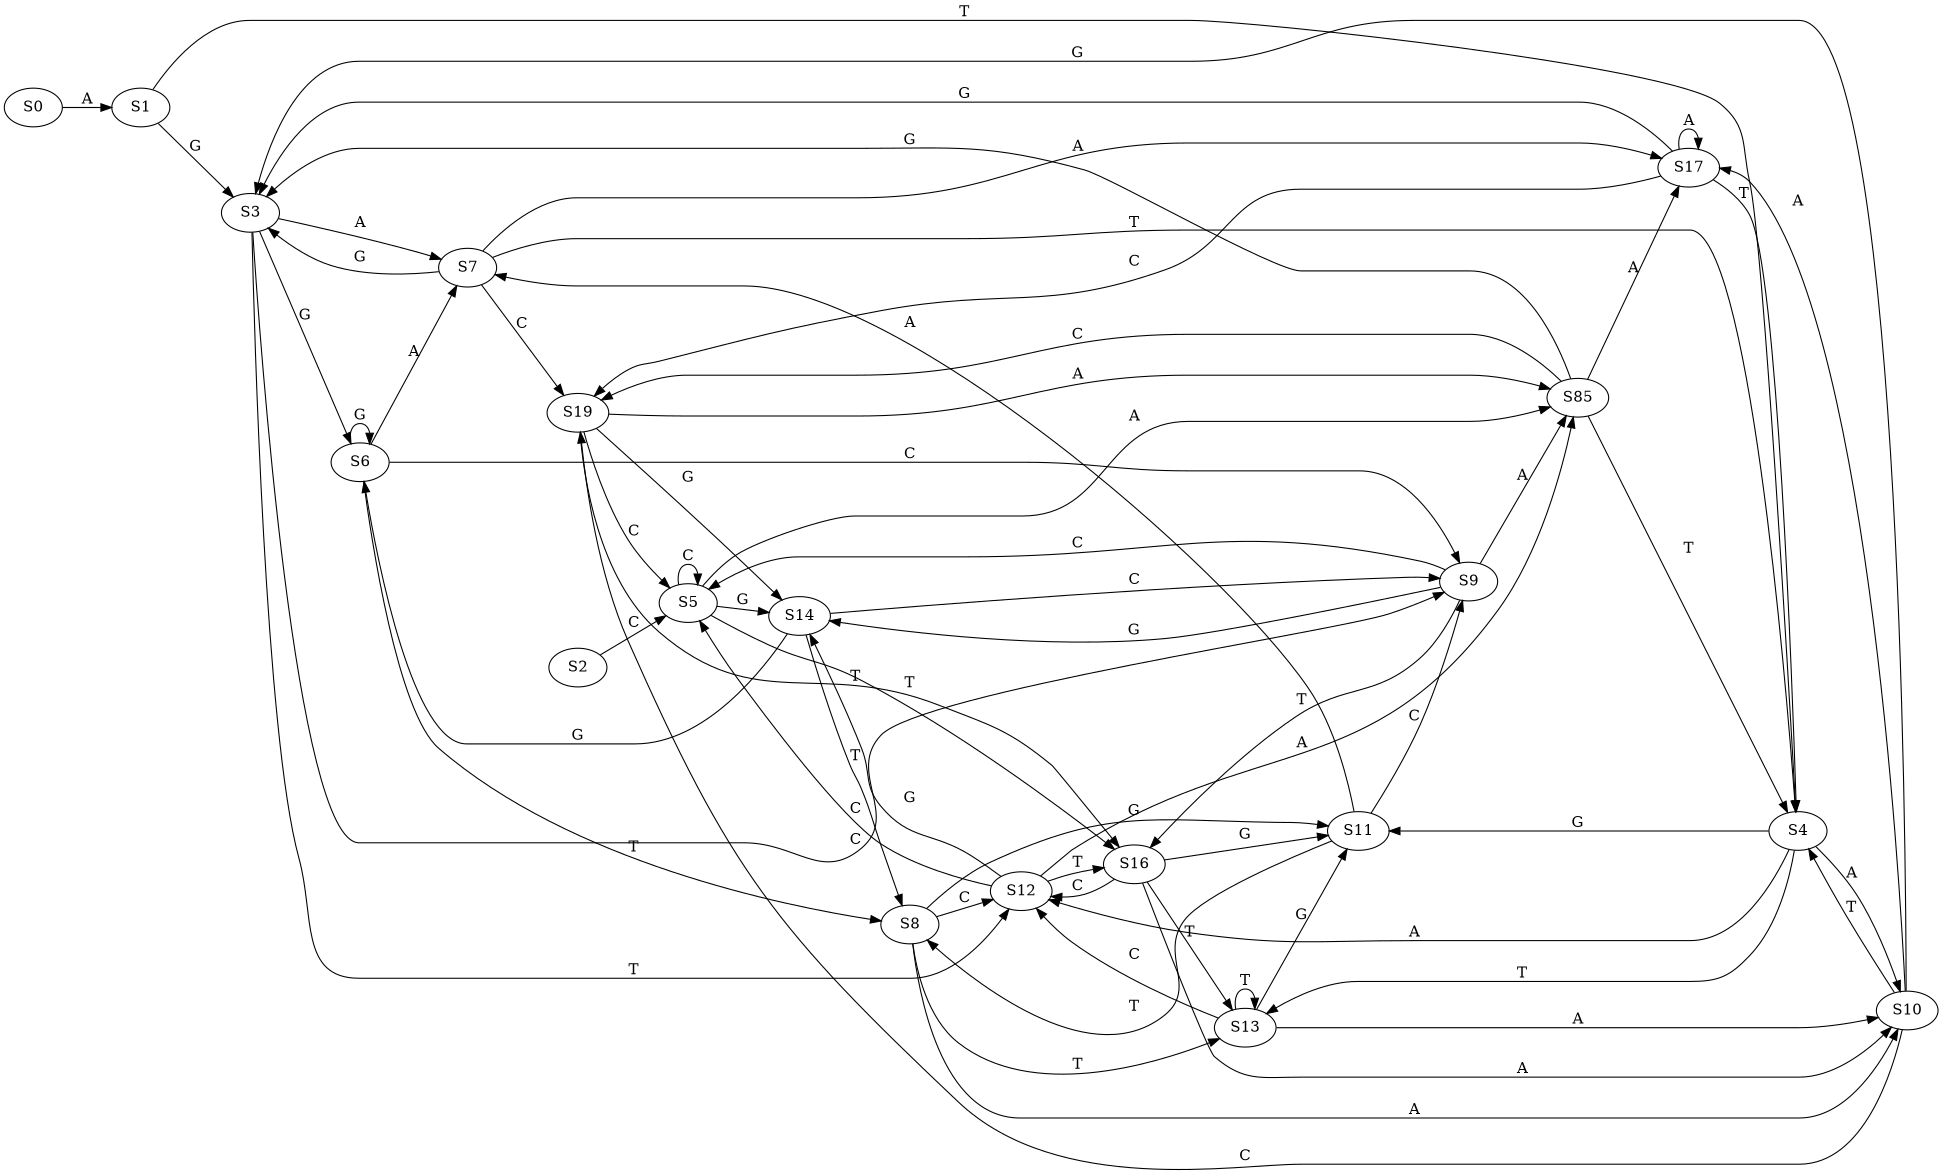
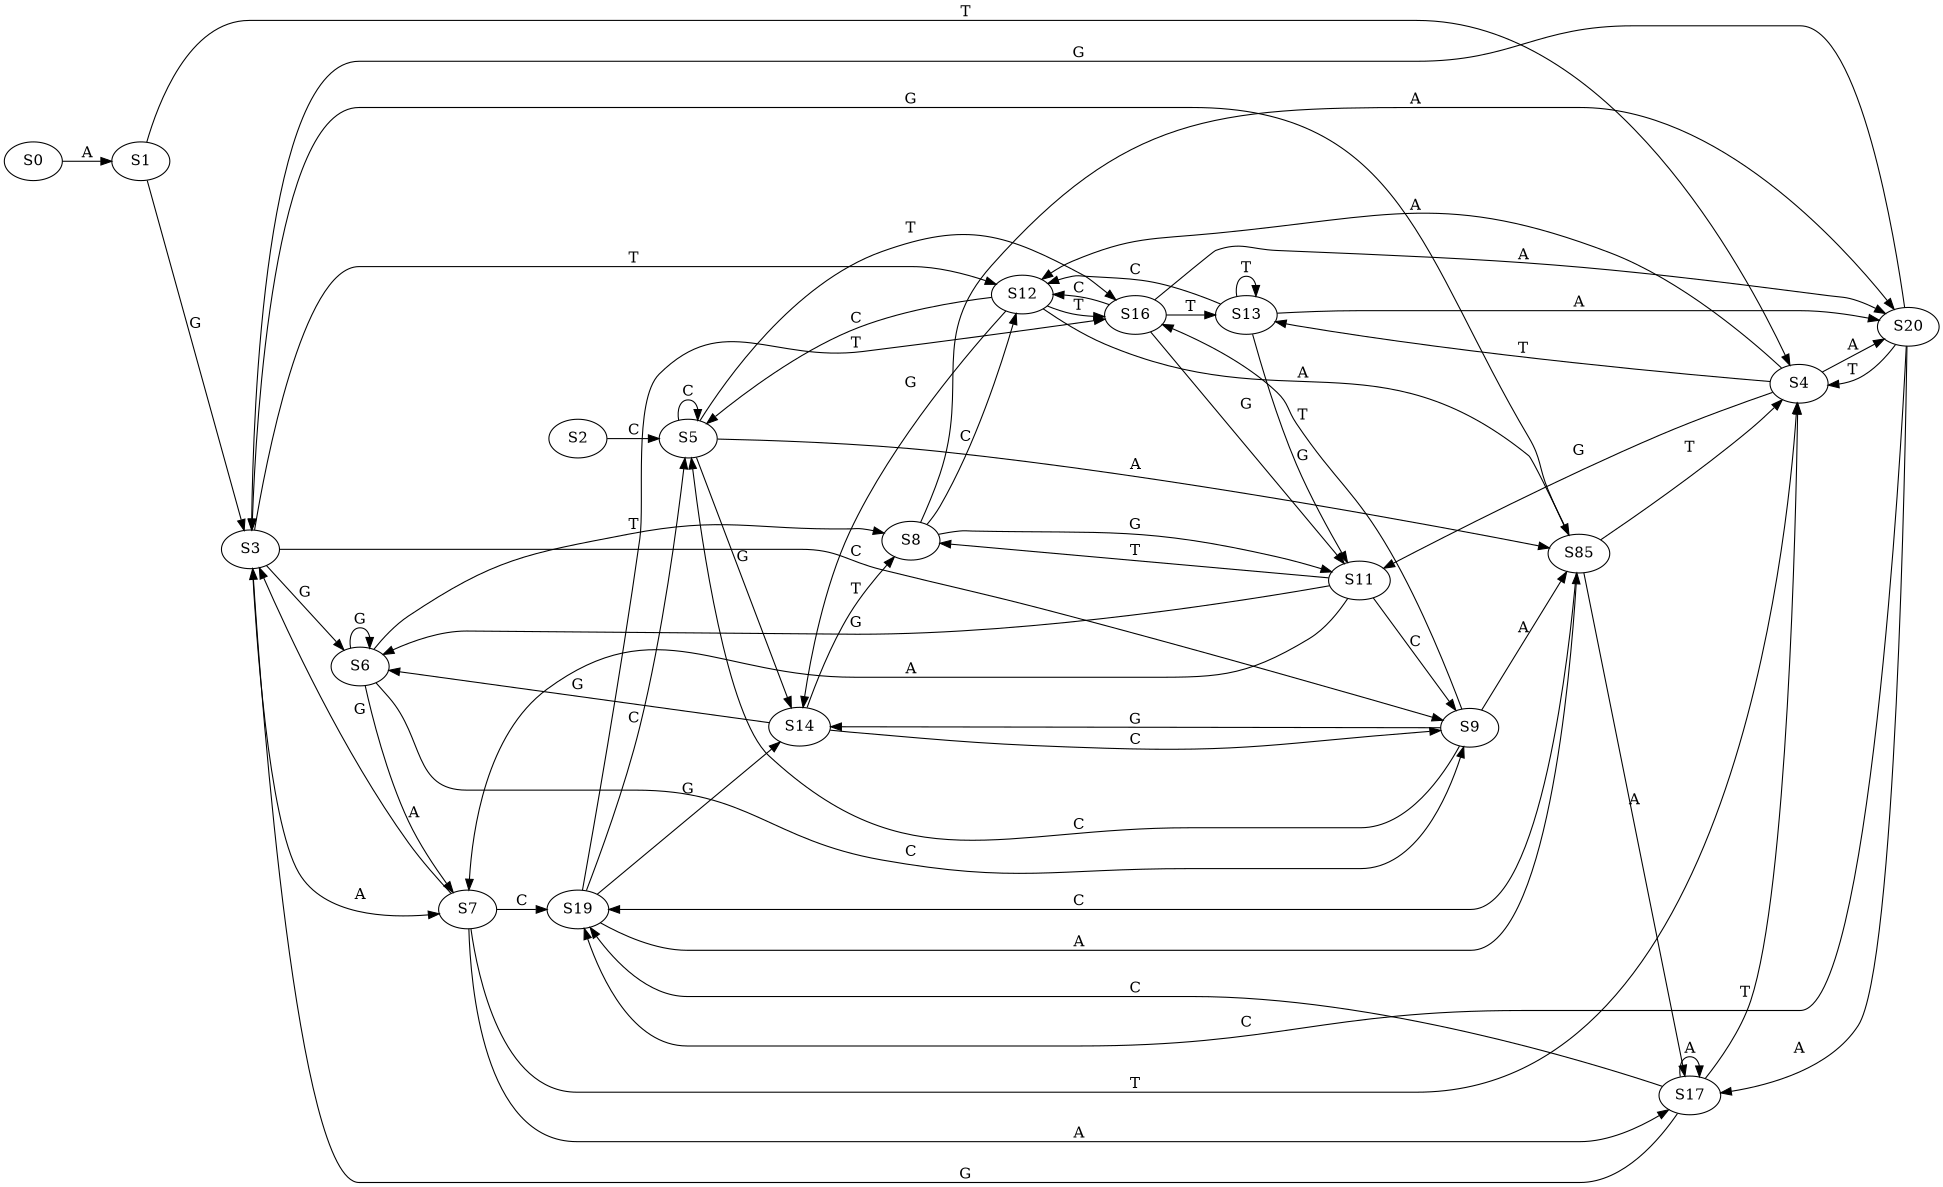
  strict digraph {
    rankdir=LR
    S0
    S1
    S3
    S4
    S2
    S5
    S6
    S7
    S9
    S12
-   S10
+   S10 [label=S20]
    S11
    S13
    S14
    n15 [label=S85]
    S16
    S8
    S17
    n19 [label=S19]
    S0 -> S1 [label=A]
    S1 -> S3 [label=G]
    S1 -> S4 [label=T]
    S3 -> S6 [label=G]
    S3 -> S7 [label=A]
    S3 -> S9 [label=C]
    S3 -> S12 [label=T]
    S4 -> S12 [label=A]
    S4 -> S10 [label=A]
    S4 -> S11 [label=G]
    S4 -> S13 [label=T]
    S2 -> S5 [label=C]
    S5 -> S5 [label=C]
    S5 -> S14 [label=G]
    S5 -> n15 [label=A]
    S5 -> S16 [label=T]
    S6 -> S6 [label=G]
    S6 -> S7 [label=A]
    S6 -> S9 [label=C]
    S6 -> S8 [label=T]
    S7 -> S3 [label=G]
    S7 -> S4 [label=T]
    S7 -> S17 [label=A]
    S7 -> n19 [label=C]
    S9 -> S5 [label=C]
    S9 -> S14 [label=G]
    S9 -> n15 [label=A]
    S9 -> S16 [label=T]
    S12 -> S5 [label=C]
    S12 -> S14 [label=G]
    S12 -> n15 [label=A]
    S12 -> S16 [label=T]
    S10 -> S3 [label=G]
    S10 -> S4 [label=T]
    S10 -> S17 [label=A]
    S10 -> n19 [label=C]
+   S11 -> S6 [label=G]
    S11 -> S7 [label=A]
    S11 -> S9 [label=C]
    S11 -> S8 [label=T]
    S13 -> S12 [label=C]
    S13 -> S10 [label=A]
    S13 -> S11 [label=G]
    S13 -> S13 [label=T]
    S14 -> S6 [label=G]
    S14 -> S9 [label=C]
    S14 -> S8 [label=T]
    n15 -> S3 [label=G]
    n15 -> S4 [label=T]
    n15 -> S17 [label=A]
    n15 -> n19 [label=C]
    S16 -> S12 [label=C]
    S16 -> S10 [label=A]
    S16 -> S11 [label=G]
    S16 -> S13 [label=T]
    S8 -> S12 [label=C]
    S8 -> S10 [label=A]
    S8 -> S11 [label=G]
-   S8 -> S13 [label=T]
    S17 -> S3 [label=G]
    S17 -> S4 [label=T]
    S17 -> S17 [label=A]
    S17 -> n19 [label=C]
    n19 -> S5 [label=C]
    n19 -> S14 [label=G]
    n19 -> n15 [label=A]
    n19 -> S16 [label=T]
  }
